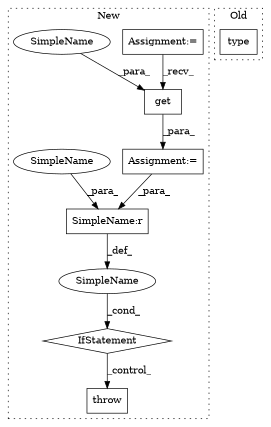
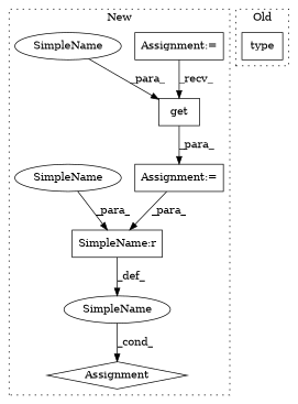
  digraph {
    fontname="DejaVu Serif"
    node [a=42 fontname="DejaVu Serif" l=4 shape=box]
    edge [fontname="DejaVu Serif"]
    n1 [a=32 l="4,1" label=get s="7656,7671"]
    n2 [a=7 l=1 label="Assignment:=" s=7640]
    n3 [a=7 l=14 label="Assignment:=" s=7348]
-   n4 [a=25 l="4,2" label=IfStatement s="7680,7696" shape=diamond]
+   n4 [a=25 l="4,2" label=Assignment s="7680,7696" shape=diamond]
    n5 [a=27 label="SimpleName:r" s=7688]
    n6 [label=SimpleName shape=ellipse l=""]
-   n7 [a=53 l=6 label=throw s=7708]
    n8 [label=SimpleName s=7667 shape=ellipse]
    n9 [label=SimpleName s=7692 shape=ellipse]
    n10 [a=32 l="5,1" label=type s="7608,7614"]
    subgraph cluster_1 {
      label=New
      style=dotted
      n1
      n2
      n3
      n4
      n5
      n6
-     n7
      n8
      n9
    }
    subgraph cluster_2 {
      label=Old
      style=dotted
      n10
    }
    n1 -> n2 [label=_para_]
    n2 -> n5 [label=_para_]
    n3 -> n1 [label=_recv_]
-   n4 -> n7 [label=_control_]
    n5 -> n6 [label=_def_]
    n6 -> n4 [label=_cond_]
    n8 -> n1 [label=_para_]
    n9 -> n5 [label=_para_]
  }
